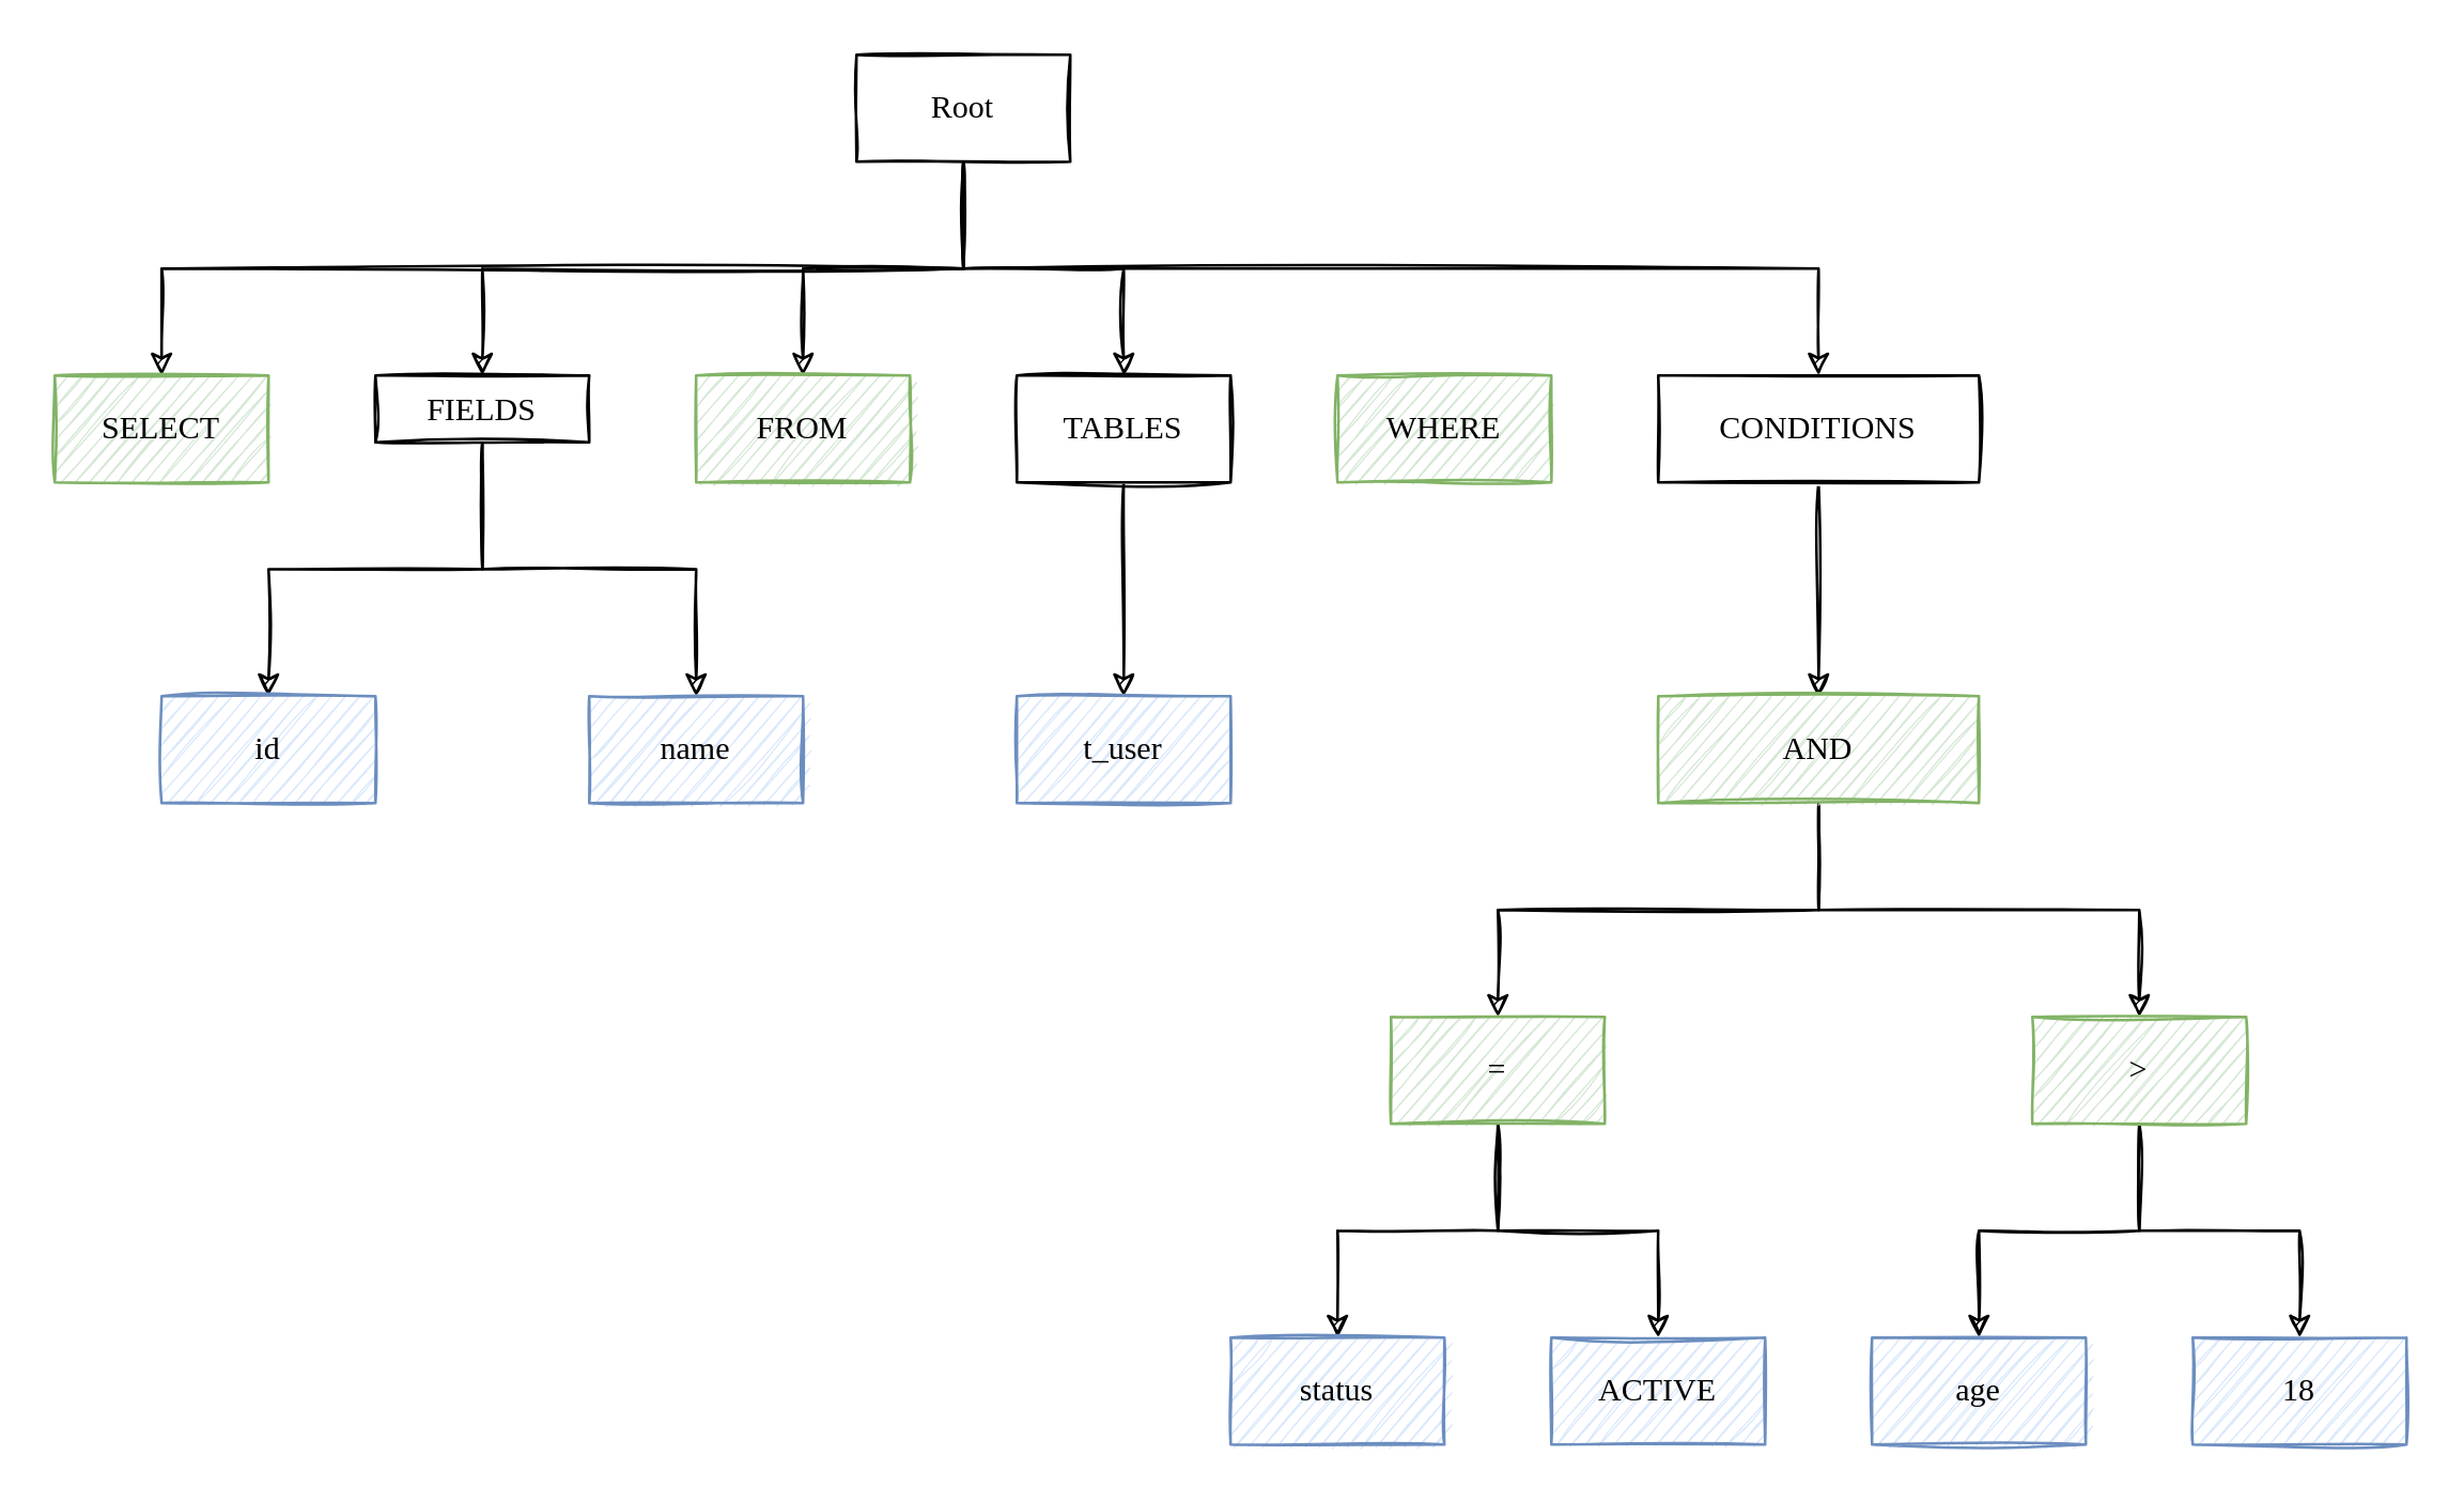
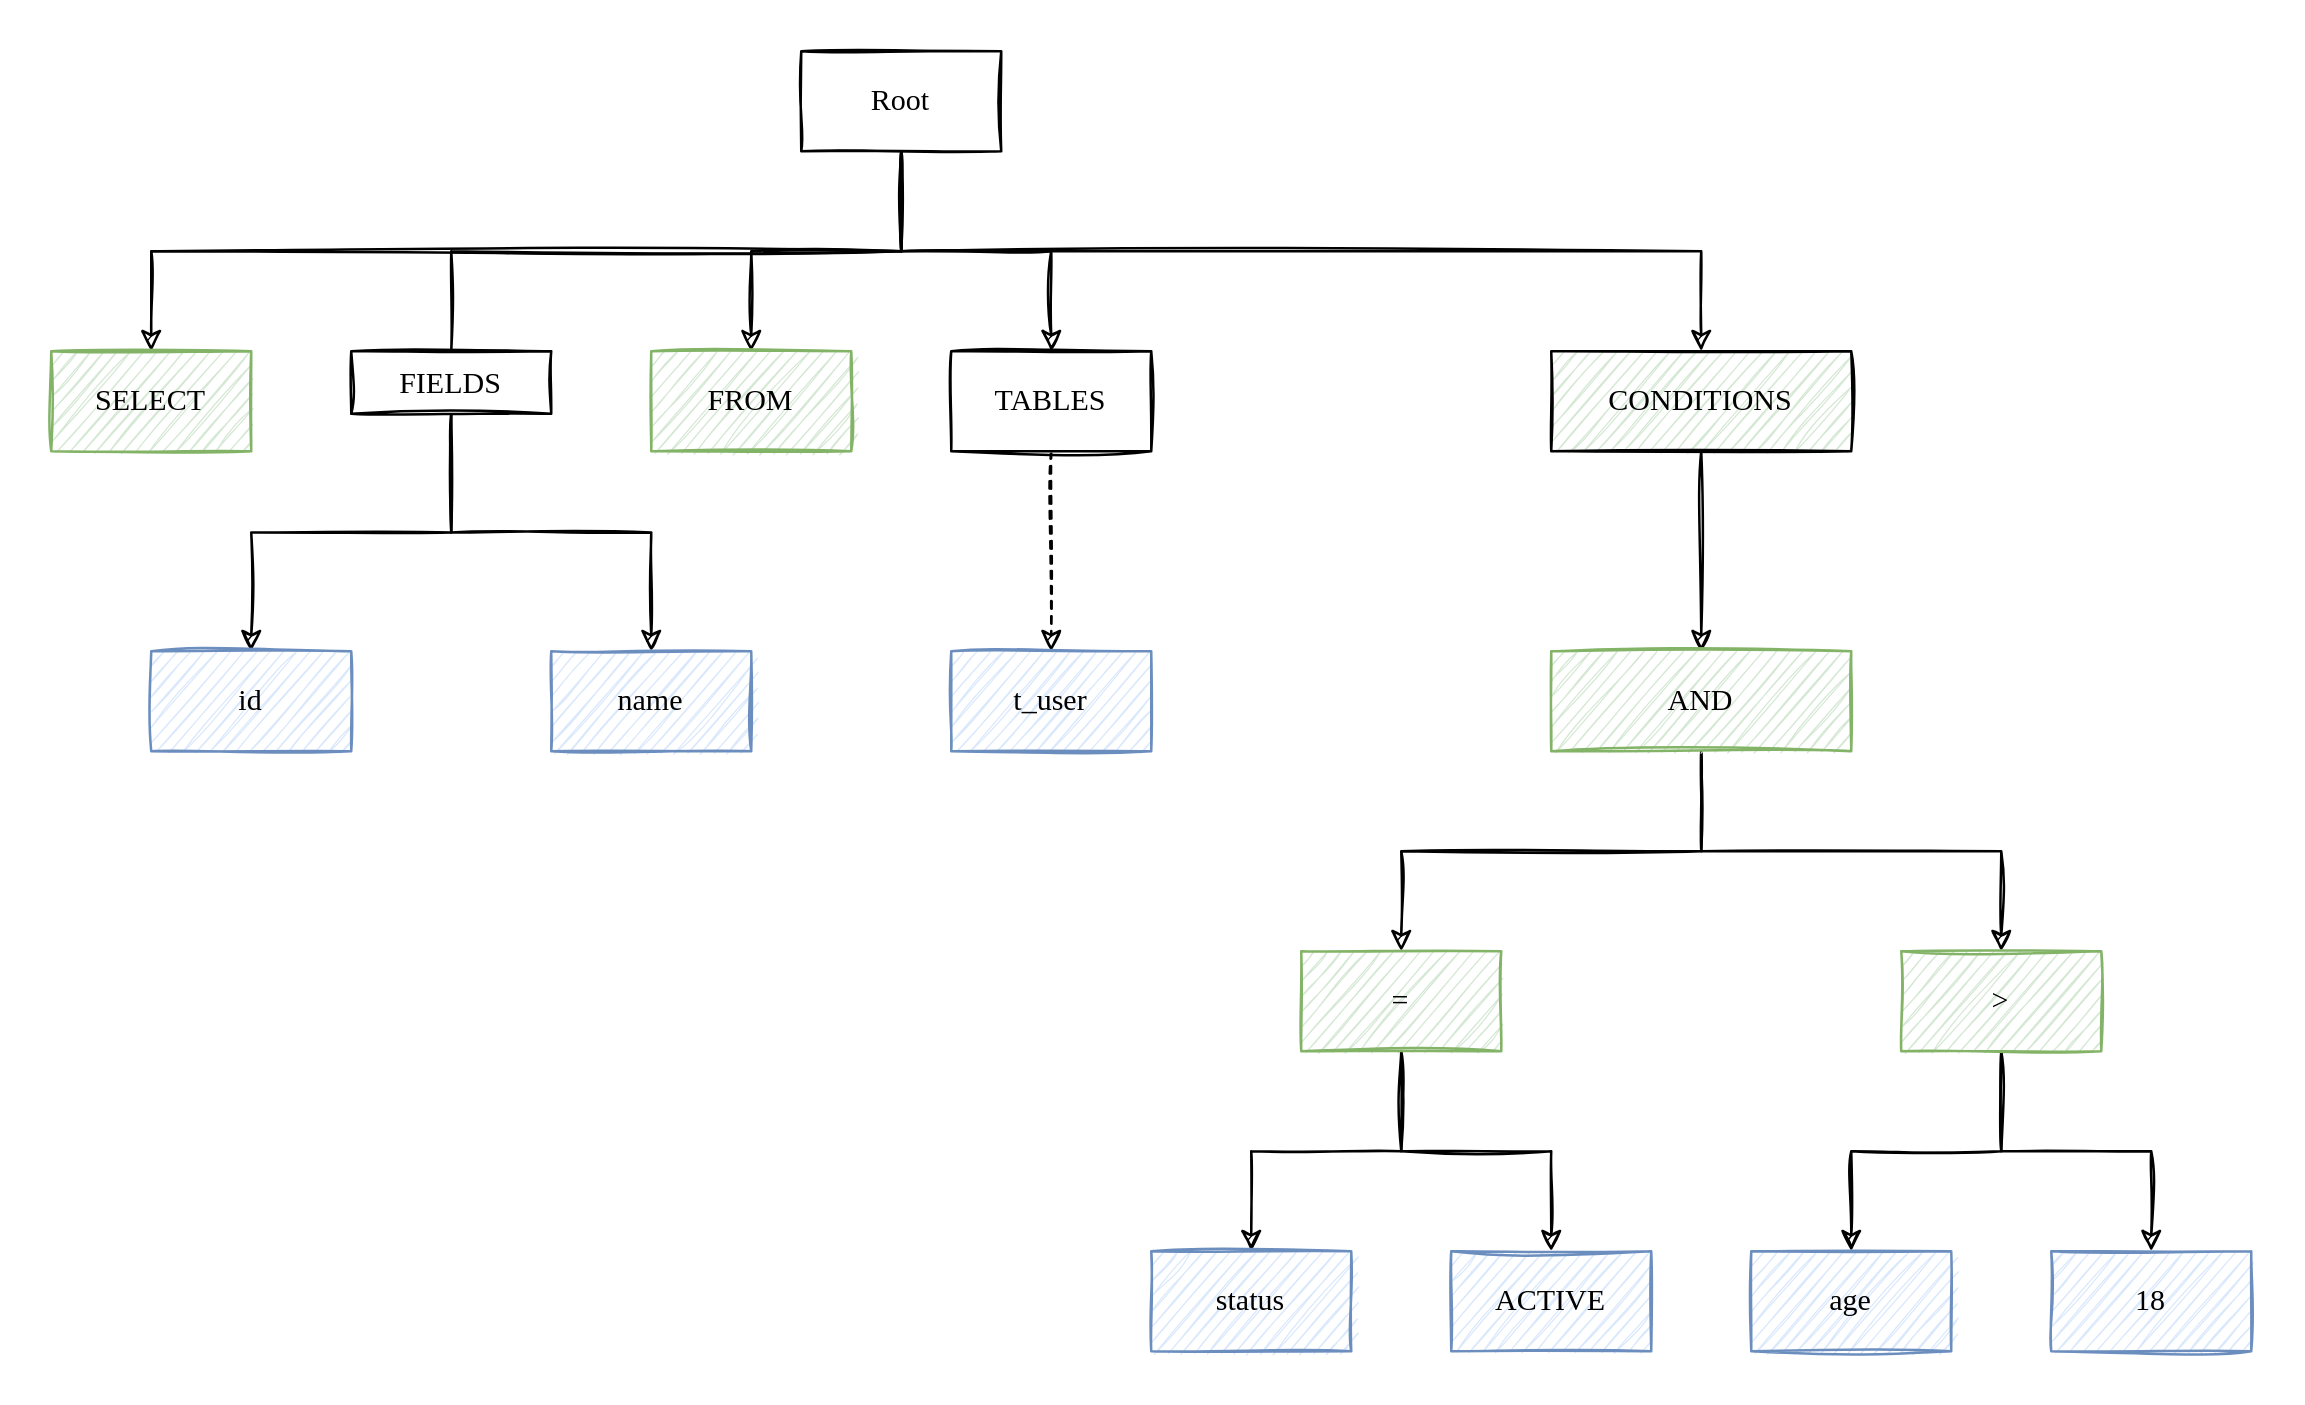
  <mxCell id="0" />
  <mxCell id="1" parent="0" />
- <mxCell id="2" style="edgeStyle=orthogonalEdgeStyle;rounded=0;sketch=1;orthogonalLoop=1;jettySize=auto;html=1;exitX=0.5;exitY=1;exitDx=0;exitDy=0;entryX=0.5;entryY=0;entryDx=0;entryDy=0;fontFamily=Comic Sans MS;" edge="1" parent="1" source="5" target="13"><mxGeometry relative="1" as="geometry" /></mxCell>
+ <mxCell id="2" style="edgeStyle=orthogonalEdgeStyle;rounded=0;sketch=1;orthogonalLoop=1;jettySize=auto;html=1;exitX=0.5;exitY=1;exitDx=0;exitDy=0;entryX=0.5;entryY=0;entryDx=0;entryDy=0;fontFamily=Comic Sans MS;endArrow=none;" edge="1" parent="1" source="5" target="13"><mxGeometry relative="1" as="geometry" /></mxCell>
  <mxCell id="3" style="edgeStyle=orthogonalEdgeStyle;rounded=0;sketch=1;orthogonalLoop=1;jettySize=auto;html=1;exitX=0.5;exitY=1;exitDx=0;exitDy=0;fontFamily=Comic Sans MS;" edge="1" parent="1" source="5" target="14"><mxGeometry relative="1" as="geometry" /></mxCell>
  <mxCell id="4" style="edgeStyle=orthogonalEdgeStyle;rounded=0;sketch=1;orthogonalLoop=1;jettySize=auto;html=1;exitX=0.5;exitY=1;exitDx=0;exitDy=0;entryX=0.5;entryY=0;entryDx=0;entryDy=0;fontFamily=Comic Sans MS;" edge="1" parent="1" source="5" target="17"><mxGeometry relative="1" as="geometry" /></mxCell>
  <mxCell id="5" value="Root" style="whiteSpace=wrap;html=1;fontFamily=Comic Sans MS;sketch=1;" vertex="1" parent="1"><mxGeometry x="320" y="20" width="80" height="40" as="geometry" /></mxCell>
  <mxCell id="6" value="" style="edgeStyle=elbowEdgeStyle;elbow=vertical;html=1;rounded=0;fontFamily=Comic Sans MS;sketch=1;" edge="1" parent="1" source="5" target="9"><mxGeometry relative="1" as="geometry" /></mxCell>
  <mxCell id="7" value="" style="edgeStyle=elbowEdgeStyle;elbow=vertical;html=1;rounded=0;fontFamily=Comic Sans MS;sketch=1;" edge="1" parent="1" source="5" target="10"><mxGeometry relative="1" as="geometry" /></mxCell>
- <mxCell id="8" value="" style="edgeStyle=orthogonalEdgeStyle;rounded=0;sketch=1;orthogonalLoop=1;jettySize=auto;html=1;fontFamily=Comic Sans MS;" edge="1" parent="1" source="9" target="20"><mxGeometry relative="1" as="geometry" /></mxCell>
+ <mxCell id="8" value="" style="edgeStyle=orthogonalEdgeStyle;rounded=0;sketch=1;orthogonalLoop=1;jettySize=auto;html=1;fontFamily=Comic Sans MS;dashed=1;" edge="1" parent="1" source="9" target="20"><mxGeometry relative="1" as="geometry" /></mxCell>
  <mxCell id="9" value="TABLES" style="whiteSpace=wrap;html=1;fontFamily=Comic Sans MS;sketch=1;" vertex="1" parent="1"><mxGeometry x="380" y="140" width="80" height="40" as="geometry" /></mxCell>
  <mxCell id="10" value="SELECT" style="whiteSpace=wrap;html=1;fontFamily=Comic Sans MS;sketch=1;fillColor=#d5e8d4;strokeColor=#82b366;" vertex="1" parent="1"><mxGeometry x="20" y="140" width="80" height="40" as="geometry" /></mxCell>
  <mxCell id="11" value="" style="edgeStyle=orthogonalEdgeStyle;rounded=0;sketch=1;orthogonalLoop=1;jettySize=auto;html=1;fontFamily=Comic Sans MS;" edge="1" parent="1" source="13" target="18"><mxGeometry relative="1" as="geometry" /></mxCell>
  <mxCell id="12" style="edgeStyle=orthogonalEdgeStyle;rounded=0;sketch=1;orthogonalLoop=1;jettySize=auto;html=1;exitX=0.5;exitY=1;exitDx=0;exitDy=0;fontFamily=Comic Sans MS;" edge="1" parent="1" source="13" target="19"><mxGeometry relative="1" as="geometry" /></mxCell>
  <mxCell id="13" value="FIELDS" style="whiteSpace=wrap;html=1;fontFamily=Comic Sans MS;sketch=1;" vertex="1" parent="1"><mxGeometry x="140" y="140" width="80" height="25" as="geometry" /></mxCell>
  <mxCell id="14" value="FROM" style="whiteSpace=wrap;html=1;fontFamily=Comic Sans MS;sketch=1;fillColor=#d5e8d4;strokeColor=#82b366;" vertex="1" parent="1"><mxGeometry x="260" y="140" width="80" height="40" as="geometry" /></mxCell>
- <mxCell id="15" value="WHERE" style="whiteSpace=wrap;html=1;fontFamily=Comic Sans MS;sketch=1;fillColor=#d5e8d4;strokeColor=#82b366;" vertex="1" parent="1"><mxGeometry x="500" y="140" width="80" height="40" as="geometry" /></mxCell>
  <mxCell id="16" value="" style="edgeStyle=orthogonalEdgeStyle;rounded=0;sketch=1;orthogonalLoop=1;jettySize=auto;html=1;fontFamily=Comic Sans MS;" edge="1" parent="1" source="17" target="23"><mxGeometry relative="1" as="geometry" /></mxCell>
- <mxCell id="17" value="CONDITIONS" style="whiteSpace=wrap;html=1;fontFamily=Comic Sans MS;sketch=1;" vertex="1" parent="1"><mxGeometry x="620" y="140" width="120" height="40" as="geometry" /></mxCell>
+ <mxCell id="17" value="CONDITIONS" style="whiteSpace=wrap;html=1;fontFamily=Comic Sans MS;sketch=1;fillColor=#d5e8d4;" vertex="1" parent="1"><mxGeometry x="620" y="140" width="120" height="40" as="geometry" /></mxCell>
  <mxCell id="18" value="id" style="whiteSpace=wrap;html=1;fontFamily=Comic Sans MS;sketch=1;fillColor=#dae8fc;strokeColor=#6c8ebf;" vertex="1" parent="1"><mxGeometry x="60" y="260" width="80" height="40" as="geometry" /></mxCell>
  <mxCell id="19" value="name" style="whiteSpace=wrap;html=1;fontFamily=Comic Sans MS;sketch=1;fillColor=#dae8fc;strokeColor=#6c8ebf;" vertex="1" parent="1"><mxGeometry x="220" y="260" width="80" height="40" as="geometry" /></mxCell>
  <mxCell id="20" value="t_user" style="whiteSpace=wrap;html=1;fontFamily=Comic Sans MS;sketch=1;fillColor=#dae8fc;strokeColor=#6c8ebf;" vertex="1" parent="1"><mxGeometry x="380" y="260" width="80" height="40" as="geometry" /></mxCell>
  <mxCell id="21" value="" style="edgeStyle=orthogonalEdgeStyle;rounded=0;sketch=1;orthogonalLoop=1;jettySize=auto;html=1;fontFamily=Comic Sans MS;exitX=0.5;exitY=1;exitDx=0;exitDy=0;" edge="1" parent="1" source="23" target="26"><mxGeometry relative="1" as="geometry" /></mxCell>
  <mxCell id="22" style="edgeStyle=orthogonalEdgeStyle;rounded=0;sketch=1;orthogonalLoop=1;jettySize=auto;html=1;exitX=0.5;exitY=1;exitDx=0;exitDy=0;entryX=0.5;entryY=0;entryDx=0;entryDy=0;fontFamily=Comic Sans MS;" edge="1" parent="1" source="23" target="29"><mxGeometry relative="1" as="geometry" /></mxCell>
  <mxCell id="23" value="AND" style="whiteSpace=wrap;html=1;fontFamily=Comic Sans MS;sketch=1;fillColor=#d5e8d4;strokeColor=#82b366;" vertex="1" parent="1"><mxGeometry x="620" y="260" width="120" height="40" as="geometry" /></mxCell>
  <mxCell id="24" value="" style="edgeStyle=orthogonalEdgeStyle;rounded=0;sketch=1;orthogonalLoop=1;jettySize=auto;html=1;fontFamily=Comic Sans MS;" edge="1" parent="1" source="26" target="30"><mxGeometry relative="1" as="geometry" /></mxCell>
  <mxCell id="25" style="edgeStyle=orthogonalEdgeStyle;rounded=0;sketch=1;orthogonalLoop=1;jettySize=auto;html=1;exitX=0.5;exitY=1;exitDx=0;exitDy=0;fontFamily=Comic Sans MS;" edge="1" parent="1" source="26" target="31"><mxGeometry relative="1" as="geometry" /></mxCell>
  <mxCell id="26" value="=" style="whiteSpace=wrap;html=1;fontFamily=Comic Sans MS;sketch=1;fillColor=#d5e8d4;strokeColor=#82b366;" vertex="1" parent="1"><mxGeometry x="520" y="380" width="80" height="40" as="geometry" /></mxCell>
  <mxCell id="27" style="edgeStyle=orthogonalEdgeStyle;rounded=0;sketch=1;orthogonalLoop=1;jettySize=auto;html=1;exitX=0.5;exitY=1;exitDx=0;exitDy=0;entryX=0.5;entryY=0;entryDx=0;entryDy=0;fontFamily=Comic Sans MS;" edge="1" parent="1" source="29" target="32"><mxGeometry relative="1" as="geometry" /></mxCell>
  <mxCell id="28" style="edgeStyle=orthogonalEdgeStyle;rounded=0;sketch=1;orthogonalLoop=1;jettySize=auto;html=1;exitX=0.5;exitY=1;exitDx=0;exitDy=0;entryX=0.5;entryY=0;entryDx=0;entryDy=0;fontFamily=Comic Sans MS;" edge="1" parent="1" source="29" target="33"><mxGeometry relative="1" as="geometry" /></mxCell>
  <mxCell id="29" value="&amp;gt;" style="whiteSpace=wrap;html=1;fontFamily=Comic Sans MS;sketch=1;fillColor=#d5e8d4;strokeColor=#82b366;" vertex="1" parent="1"><mxGeometry x="760" y="380" width="80" height="40" as="geometry" /></mxCell>
  <mxCell id="30" value="status" style="whiteSpace=wrap;html=1;fontFamily=Comic Sans MS;sketch=1;fillColor=#dae8fc;strokeColor=#6c8ebf;" vertex="1" parent="1"><mxGeometry x="460" y="500" width="80" height="40" as="geometry" /></mxCell>
  <mxCell id="31" value="ACTIVE" style="whiteSpace=wrap;html=1;fontFamily=Comic Sans MS;sketch=1;fillColor=#dae8fc;strokeColor=#6c8ebf;" vertex="1" parent="1"><mxGeometry x="580" y="500" width="80" height="40" as="geometry" /></mxCell>
  <mxCell id="32" value="age" style="whiteSpace=wrap;html=1;fontFamily=Comic Sans MS;sketch=1;fillColor=#dae8fc;strokeColor=#6c8ebf;" vertex="1" parent="1"><mxGeometry x="700" y="500" width="80" height="40" as="geometry" /></mxCell>
  <mxCell id="33" value="18" style="whiteSpace=wrap;html=1;fontFamily=Comic Sans MS;sketch=1;fillColor=#dae8fc;strokeColor=#6c8ebf;" vertex="1" parent="1"><mxGeometry x="820" y="500" width="80" height="40" as="geometry" /></mxCell>
